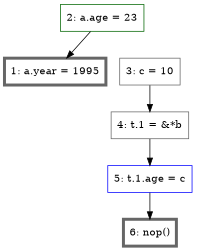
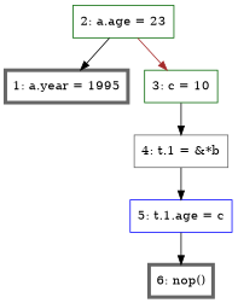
  digraph {
    node [color=gray40 shape=box]
    edge [color=black]
    n1 [label="1: a.year = 1995" penwidth=4]
    n2 [color=darkgreen label="2: a.age = 23"]
-   n3 [label="3: c = 10"]
+   n3 [color=darkgreen label="3: c = 10"]
    n4 [label="4: t.1 = &*b"]
    n5 [color=blue label="5: t.1.age = c"]
    n6 [label="6: nop()" penwidth=4]
    n2 -> n1
+   n2 -> n3 [color=brown]
    n3 -> n4
    n4 -> n5
    n5 -> n6
  }
